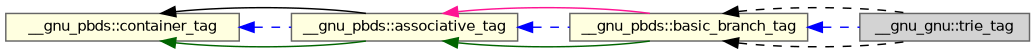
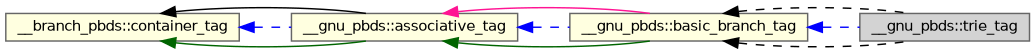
  digraph {
    rankdir=LR
    node [color=gray40 fillcolor=lightyellow fontname=Helvetica fontsize=10 shape=box style=filled]
    edge [color=black dir=back fontname=Helvetica fontsize=10 labelfontname=Helvetica labelfontsize=10 style=dashed]
-   n1 [fillcolor=lightgrey fontcolor=black height=0.2 label="__gnu_gnu::trie_tag" width=0.4]
+   n1 [fillcolor=lightgrey fontcolor=black height=0.2 label="__gnu_pbds::trie_tag" width=0.4]
    n2 [height=0.2 label="__gnu_pbds::basic_branch_tag" width=0.4]
    n3 [height=0.2 label="__gnu_pbds::associative_tag" width=0.4]
-   n4 [height=0.2 label="__gnu_pbds::container_tag" width=0.4]
+   n4 [height=0.2 label="__branch_pbds::container_tag" width=0.4]
    n2 -> n1
    n2 -> n1 [color=blue]
    n2 -> n1
    n3 -> n2 [color=darkgreen style=solid]
    n3 -> n2 [color=blue]
    n3 -> n2 [color=deeppink style=solid]
    n4 -> n3 [color=darkgreen style=solid]
    n4 -> n3 [color=blue]
    n4 -> n3 [style=solid]
  }
